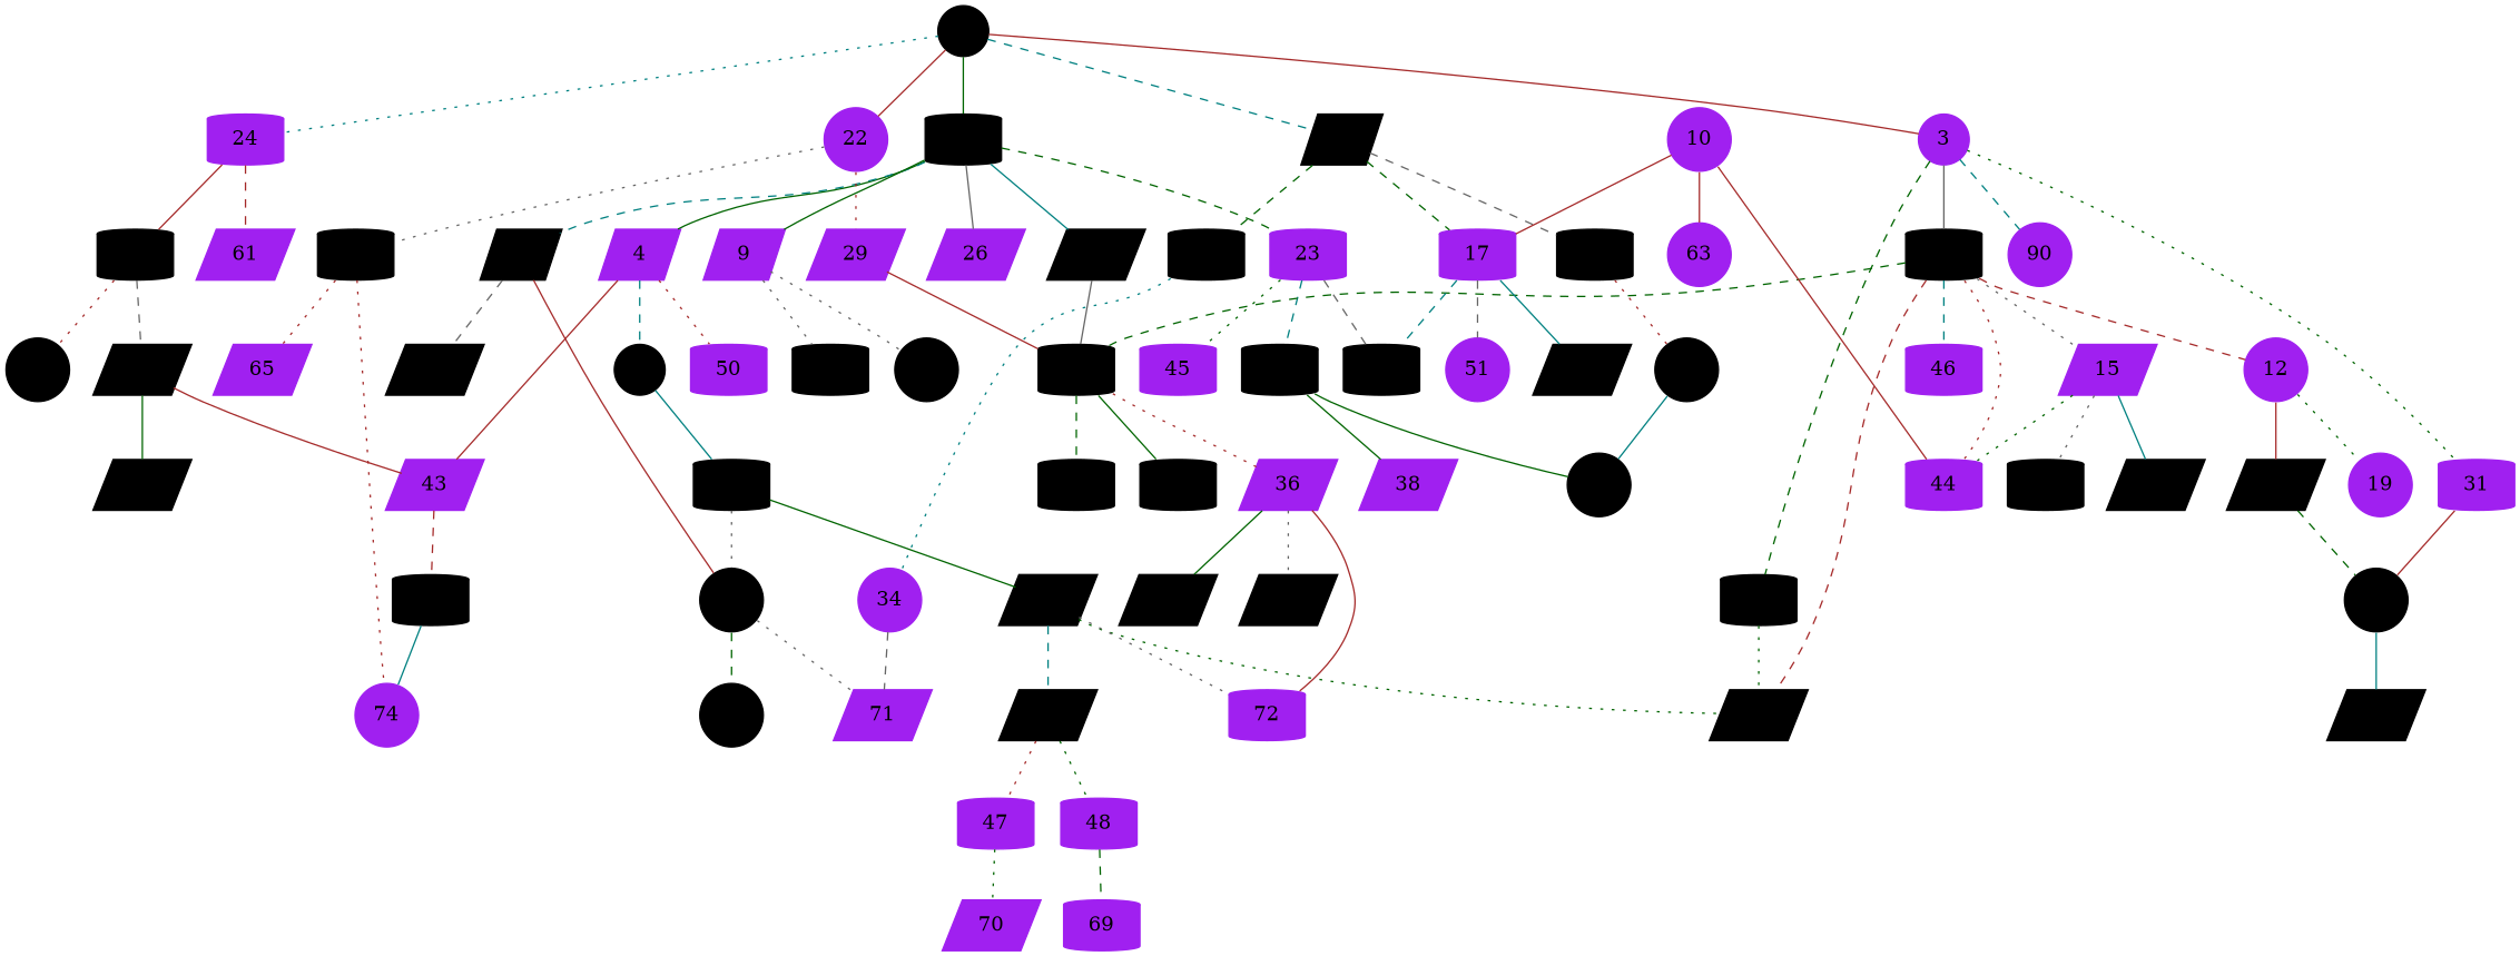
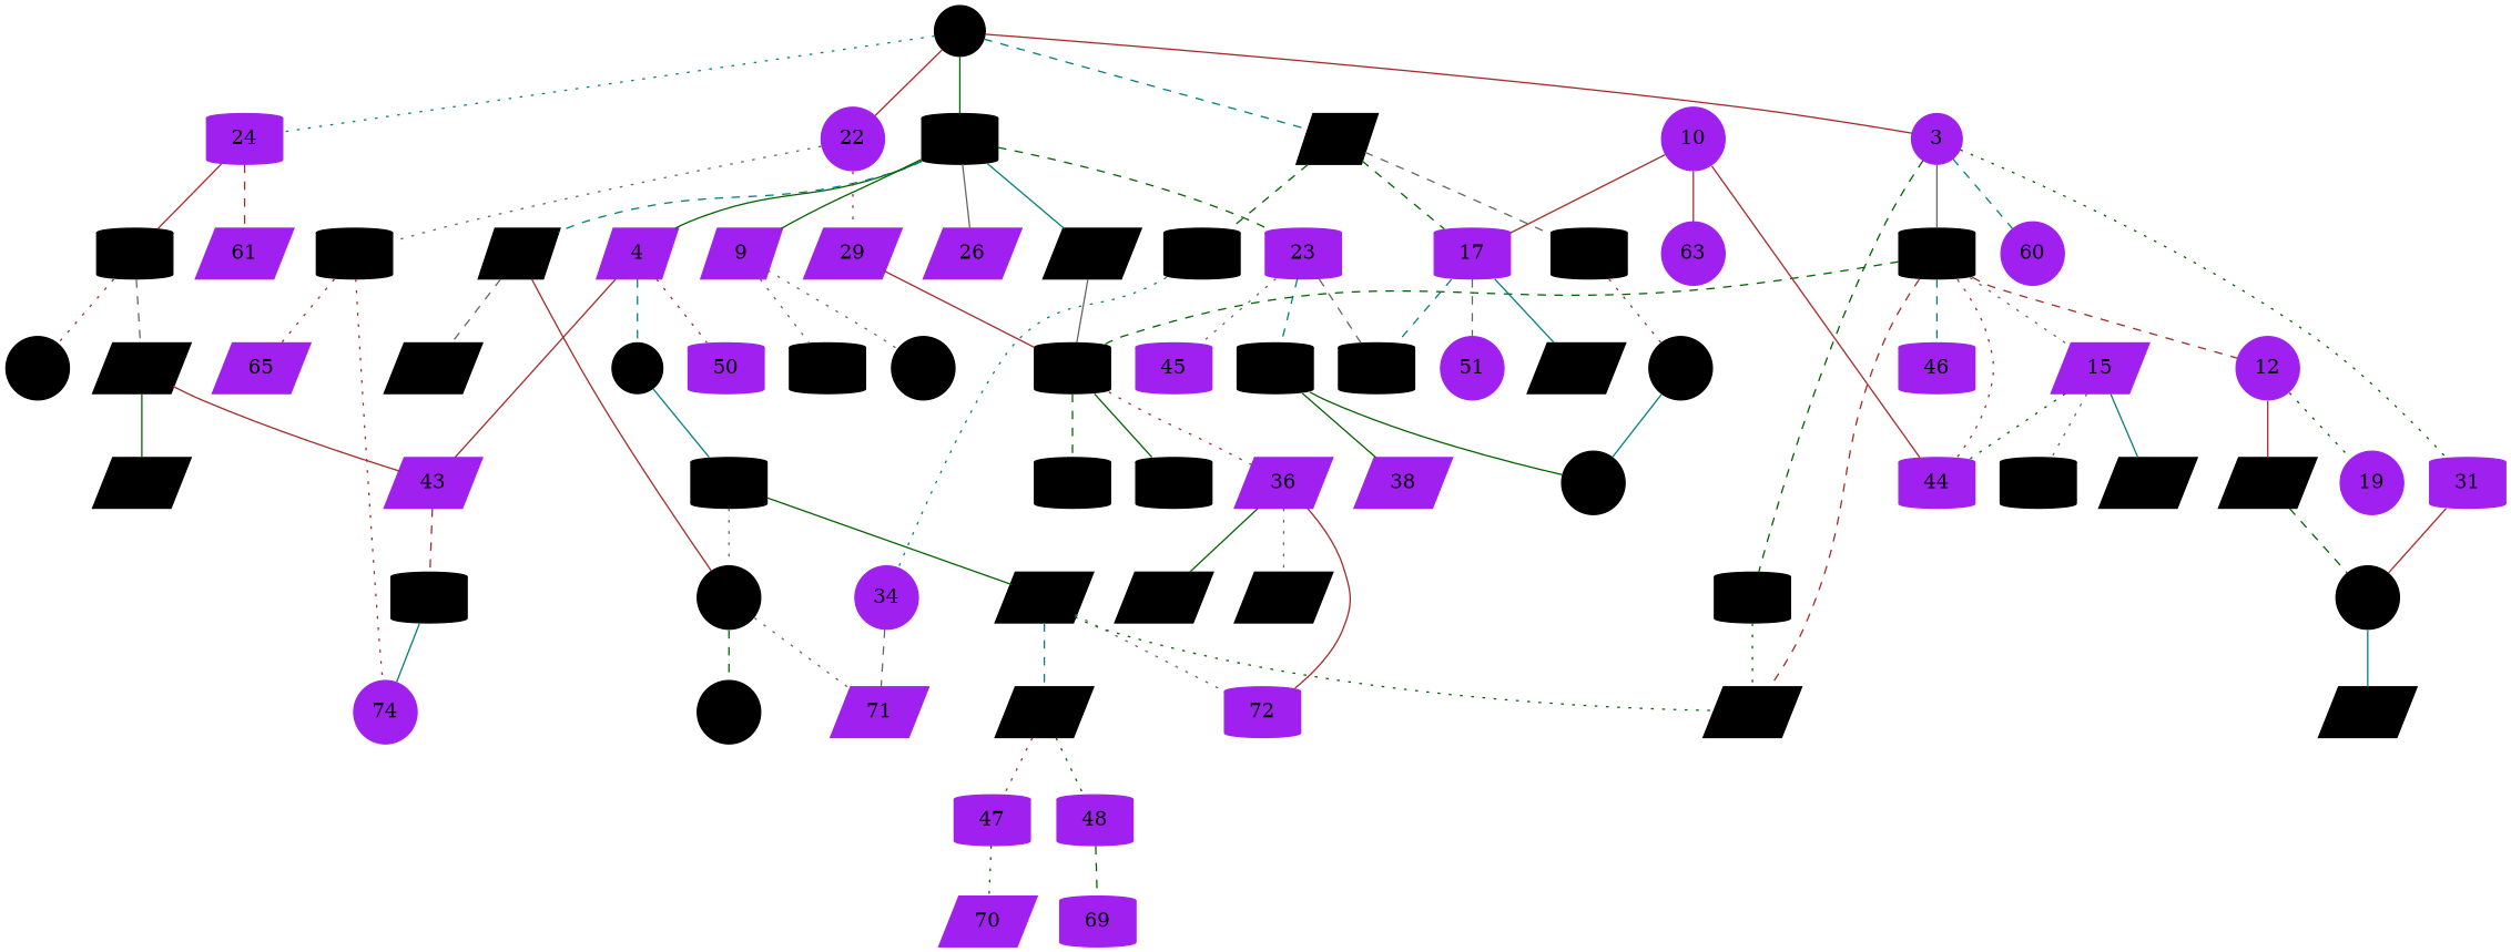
  graph {
    node [color=black shape=cylinder style=filled]
    edge [color=brown style=solid]
    1 [shape=circle]
    2
    3 [color=purple shape=circle]
    8 [shape=parallelogram]
    22 [color=purple shape=circle]
    24 [color=purple]
    4 [color=purple shape=parallelogram]
    7 [shape=parallelogram]
    9 [color=purple shape=parallelogram]
    14 [shape=parallelogram]
    23 [color=purple]
    26 [color=purple shape=parallelogram]
    6
    31 [color=purple]
    55
-   60 [color=purple shape=circle label=90]
+   60 [color=purple shape=circle]
    16
    17 [color=purple]
    25
    29 [color=purple shape=parallelogram]
    33
    28
    61 [color=purple shape=parallelogram]
    5 [shape=circle]
    43 [color=purple shape=parallelogram]
    50 [color=purple]
    54 [shape=parallelogram]
    56 [shape=circle]
    21
    58 [shape=circle]
    32
    39
    27
    45 [color=purple]
    12 [color=purple shape=circle]
    15 [color=purple shape=parallelogram]
    44 [color=purple]
    46 [color=purple]
    73 [shape=parallelogram]
    10 [color=purple shape=circle]
    63 [color=purple shape=circle]
    66 [shape=circle]
    11
    49
    35 [shape=parallelogram]
    13 [shape=parallelogram]
    19 [color=purple shape=circle]
    18
    30 [shape=parallelogram]
    36 [color=purple shape=parallelogram]
    42
    59
    71 [color=purple shape=parallelogram]
    62 [shape=circle]
    34 [color=purple shape=circle]
    20 [shape=parallelogram]
    51 [color=purple shape=circle]
    53 [shape=circle]
    72 [color=purple]
    37 [shape=parallelogram]
    68 [shape=parallelogram]
    65 [color=purple shape=parallelogram]
    74 [color=purple shape=circle]
    38 [color=purple shape=parallelogram]
    67 [shape=circle]
    40 [shape=parallelogram]
    57 [shape=circle]
    52 [shape=parallelogram]
    41 [shape=parallelogram]
    64 [shape=parallelogram]
    47 [color=purple]
    48 [color=purple]
    70 [color=purple shape=parallelogram]
    69 [color=purple]
    1 -- 2 [color=darkgreen]
    1 -- 3
    1 -- 8 [color=teal style=dashed]
    1 -- 22
    1 -- 24 [color=teal style=dotted]
    2 -- 4 [color=darkgreen]
    2 -- 7 [color=teal style=dashed]
    2 -- 9 [color=darkgreen]
    2 -- 14 [color=teal]
    2 -- 23 [color=darkgreen style=dashed]
    2 -- 26 [color=gray40]
    3 -- 6 [color=gray40]
    3 -- 31 [color=darkgreen style=dotted]
    3 -- 55 [color=darkgreen style=dashed]
    3 -- 60 [color=teal style=dashed]
    8 -- 16 [color=darkgreen style=dashed]
    8 -- 17 [color=darkgreen style=dashed]
    8 -- 25 [color=gray40 style=dashed]
    22 -- 29 [style=dotted]
    22 -- 33 [color=gray40 style=dotted]
    24 -- 28
    24 -- 61 [style=dashed]
    4 -- 5 [color=teal style=dashed]
    4 -- 43
    4 -- 50 [style=dotted]
    7 -- 54 [color=gray40 style=dashed]
    7 -- 56
    9 -- 21 [color=gray40 style=dotted]
    9 -- 58 [color=gray40 style=dotted]
    14 -- 32 [color=gray40]
    23 -- 39 [color=gray40 style=dashed]
    23 -- 27 [color=teal style=dashed]
-   23 -- 45 [color=darkgreen style=dotted]
+   23 -- 45 [color=gray40 style=dotted]
    6 -- 32 [color=darkgreen style=dashed]
    6 -- 12 [style=dashed]
    6 -- 15 [color=gray40 style=dotted]
    6 -- 44 [style=dotted]
    6 -- 46 [color=teal style=dashed]
    6 -- 73 [style=dashed]
    31 -- 66
    55 -- 73 [color=darkgreen style=dotted]
    16 -- 34 [color=teal style=dotted]
    17 -- 39 [color=teal style=dashed]
    17 -- 20 [color=teal]
    17 -- 51 [color=gray40 style=dashed]
    25 -- 53 [style=dotted]
    29 -- 32
    33 -- 65 [style=dotted]
    33 -- 74 [style=dotted]
    28 -- 40 [color=gray40 style=dashed]
    28 -- 57 [style=dotted]
    5 -- 11 [color=teal]
    43 -- 49 [style=dashed]
    56 -- 71 [color=gray40 style=dotted]
    56 -- 62 [color=darkgreen style=dashed]
    32 -- 36 [style=dotted]
    32 -- 42 [color=darkgreen style=dashed]
    32 -- 59 [color=darkgreen]
    27 -- 38 [color=darkgreen]
    27 -- 67 [color=darkgreen]
    12 -- 13
    12 -- 19 [color=darkgreen style=dotted]
    15 -- 44 [color=darkgreen style=dotted]
    15 -- 18 [color=gray40 style=dotted]
    15 -- 30 [color=teal]
    10 -- 17
    10 -- 44
    10 -- 63
    66 -- 68 [color=teal]
    11 -- 56 [color=gray40 style=dotted]
    11 -- 35 [color=darkgreen]
    49 -- 74 [color=teal]
    35 -- 73 [color=darkgreen style=dotted]
    35 -- 72 [color=gray40 style=dotted]
    35 -- 37 [color=teal style=dashed]
    13 -- 66 [color=darkgreen style=dashed]
    36 -- 72
    36 -- 41 [color=gray40 style=dotted]
    36 -- 64 [color=darkgreen]
    34 -- 71 [color=gray40 style=dashed]
    53 -- 67 [color=teal]
    37 -- 47 [style=dotted]
    37 -- 48 [color=darkgreen style=dotted]
    40 -- 43
    40 -- 52 [color=darkgreen]
    47 -- 70 [color=darkgreen style=dotted]
    48 -- 69 [color=darkgreen style=dashed]
  }
